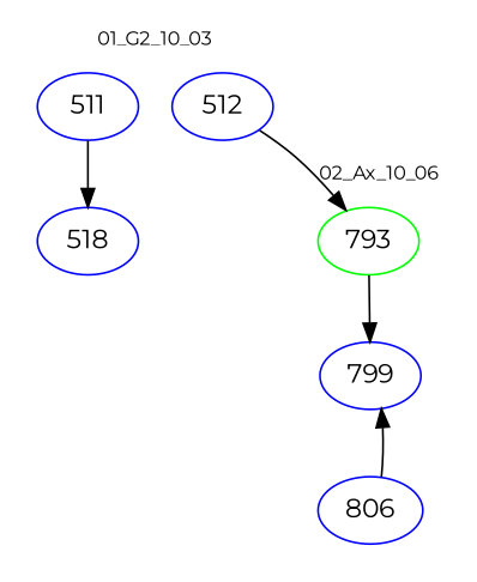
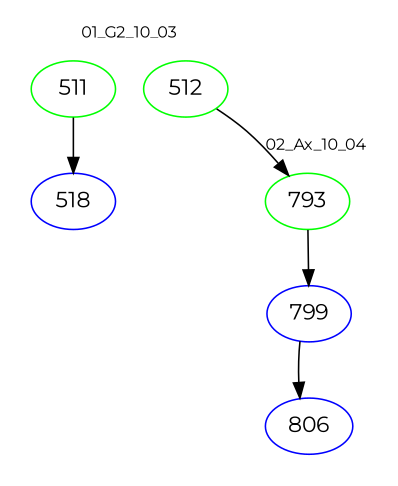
  digraph {
    fontname=Montserrat
    node [color=blue fontname=Montserrat]
    edge [color=black fontname=Montserrat]
    n1 [color=green label=793]
    n2 [label=799]
    n3 [label=806]
-   n4 [label=512]
-   n5 [label=511]
+   n4 [color=green label=512]
+   n5 [color=green label=511]
    n6 [label=518]
    subgraph cluster_1 {
      color=white
      fontsize=10
-     label="02_Ax_10_06"
+     label="02_Ax_10_04"
      n1
      n2
      n3
    }
    subgraph cluster_2 {
      color=white
      fontsize=10
      label="01_G2_10_03"
      n4
      n5
      n6
    }
    n1 -> n2
-   n3 -> n2
+   n2 -> n3
    n4 -> n1
    n5 -> n6
  }
